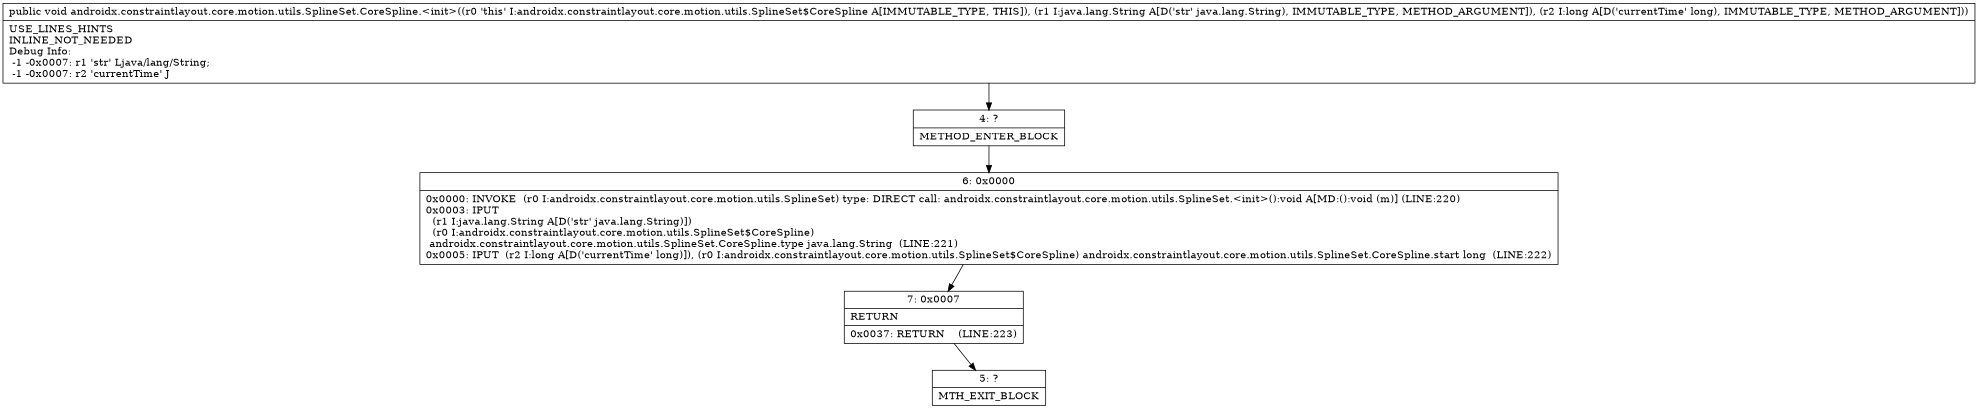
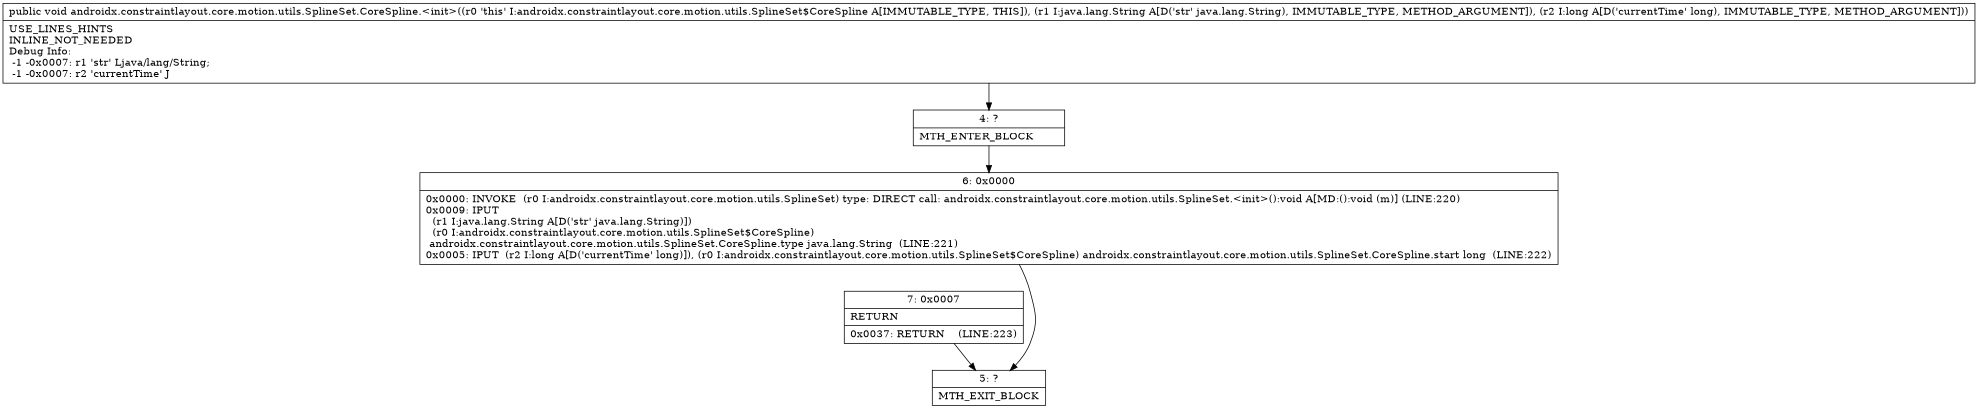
  digraph {
    node [shape=record]
-   n1 [label="{4\:\ ?|METHOD_ENTER_BLOCK\l}"]
-   n2 [label="{6\:\ 0x0000|0x0000: INVOKE  (r0 I:androidx.constraintlayout.core.motion.utils.SplineSet) type: DIRECT call: androidx.constraintlayout.core.motion.utils.SplineSet.\<init\>():void A[MD:():void (m)] (LINE:220)\l0x0003: IPUT  \l  (r1 I:java.lang.String A[D('str' java.lang.String)])\l  (r0 I:androidx.constraintlayout.core.motion.utils.SplineSet$CoreSpline)\l androidx.constraintlayout.core.motion.utils.SplineSet.CoreSpline.type java.lang.String  (LINE:221)\l0x0005: IPUT  (r2 I:long A[D('currentTime' long)]), (r0 I:androidx.constraintlayout.core.motion.utils.SplineSet$CoreSpline) androidx.constraintlayout.core.motion.utils.SplineSet.CoreSpline.start long  (LINE:222)\l}"]
+   n1 [label="{4\:\ ?|MTH_ENTER_BLOCK\l}"]
+   n2 [label="{6\:\ 0x0000|0x0000: INVOKE  (r0 I:androidx.constraintlayout.core.motion.utils.SplineSet) type: DIRECT call: androidx.constraintlayout.core.motion.utils.SplineSet.\<init\>():void A[MD:():void (m)] (LINE:220)\l0x0009: IPUT  \l  (r1 I:java.lang.String A[D('str' java.lang.String)])\l  (r0 I:androidx.constraintlayout.core.motion.utils.SplineSet$CoreSpline)\l androidx.constraintlayout.core.motion.utils.SplineSet.CoreSpline.type java.lang.String  (LINE:221)\l0x0005: IPUT  (r2 I:long A[D('currentTime' long)]), (r0 I:androidx.constraintlayout.core.motion.utils.SplineSet$CoreSpline) androidx.constraintlayout.core.motion.utils.SplineSet.CoreSpline.start long  (LINE:222)\l}"]
    n3 [label="{7\:\ 0x0007|RETURN\l|0x0037: RETURN    (LINE:223)\l}"]
    n4 [label="{5\:\ ?|MTH_EXIT_BLOCK\l}"]
    n5 [label="{public void androidx.constraintlayout.core.motion.utils.SplineSet.CoreSpline.\<init\>((r0 'this' I:androidx.constraintlayout.core.motion.utils.SplineSet$CoreSpline A[IMMUTABLE_TYPE, THIS]), (r1 I:java.lang.String A[D('str' java.lang.String), IMMUTABLE_TYPE, METHOD_ARGUMENT]), (r2 I:long A[D('currentTime' long), IMMUTABLE_TYPE, METHOD_ARGUMENT]))  | USE_LINES_HINTS\lINLINE_NOT_NEEDED\lDebug Info:\l  \-1 \-0x0007: r1 'str' Ljava\/lang\/String;\l  \-1 \-0x0007: r2 'currentTime' J\l}"]
    n1 -> n2
-   n2 -> n3
+   n2 -> n4
    n3 -> n4
    n5 -> n1
  }
